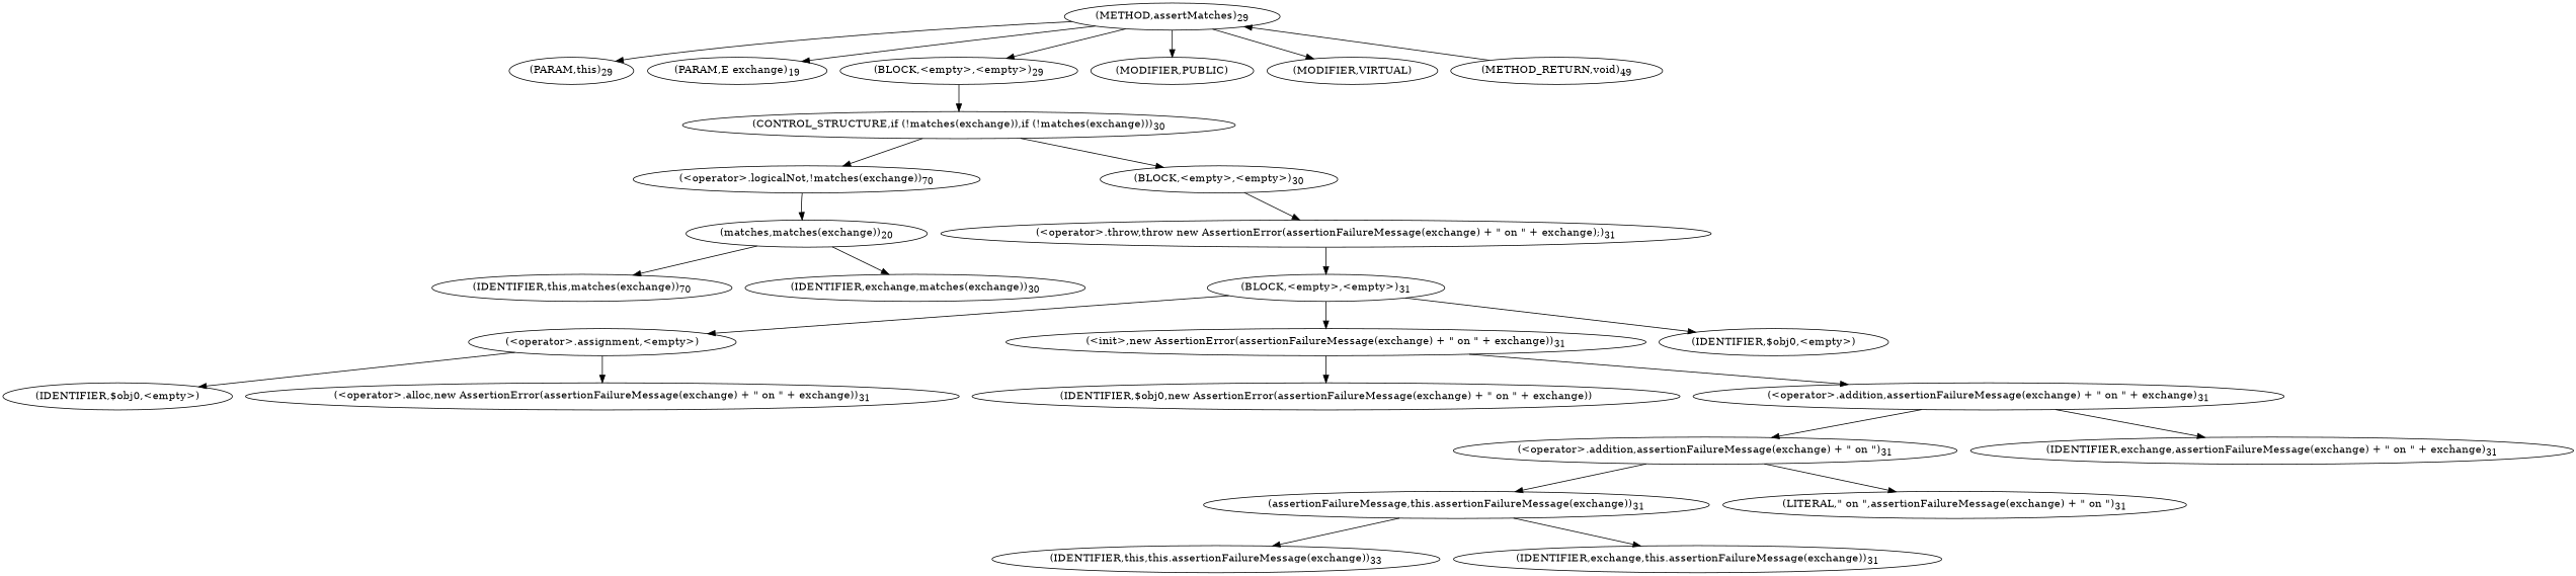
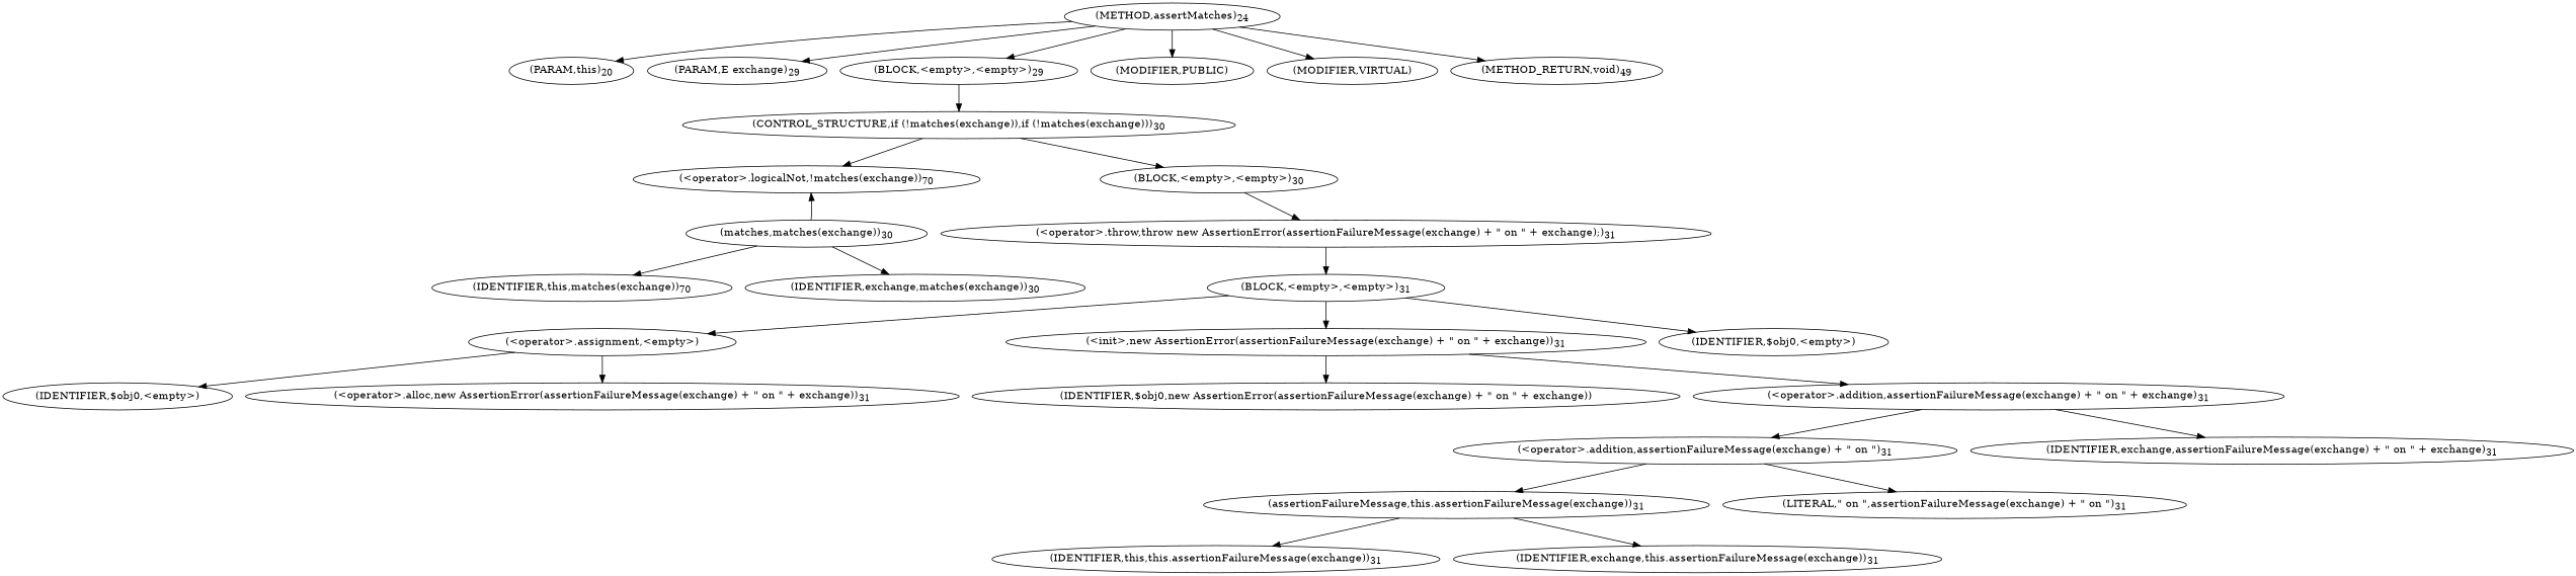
  digraph {
-   n1 [label=<(METHOD,assertMatches)<SUB>29</SUB>>]
-   n2 [label=<(PARAM,this)<SUB>29</SUB>>]
-   n3 [label=<(PARAM,E exchange)<SUB>19</SUB>>]
+   n1 [label=<(METHOD,assertMatches)<SUB>24</SUB>>]
+   n2 [label=<(PARAM,this)<SUB>20</SUB>>]
+   n3 [label=<(PARAM,E exchange)<SUB>29</SUB>>]
    n4 [label=<(BLOCK,&lt;empty&gt;,&lt;empty&gt;)<SUB>29</SUB>>]
    n5 [label=<(MODIFIER,PUBLIC)>]
    n6 [label=<(MODIFIER,VIRTUAL)>]
    n7 [label=<(METHOD_RETURN,void)<SUB>49</SUB>>]
    n8 [label=<(CONTROL_STRUCTURE,if (!matches(exchange)),if (!matches(exchange)))<SUB>30</SUB>>]
    n9 [label=<(&lt;operator&gt;.logicalNot,!matches(exchange))<SUB>70</SUB>>]
    n10 [label=<(BLOCK,&lt;empty&gt;,&lt;empty&gt;)<SUB>30</SUB>>]
-   n11 [label=<(matches,matches(exchange))<SUB>20</SUB>>]
+   n11 [label=<(matches,matches(exchange))<SUB>30</SUB>>]
    n12 [label=<(&lt;operator&gt;.throw,throw new AssertionError(assertionFailureMessage(exchange) + &quot; on &quot; + exchange);)<SUB>31</SUB>>]
    n13 [label=<(IDENTIFIER,this,matches(exchange))<SUB>70</SUB>>]
    n14 [label=<(IDENTIFIER,exchange,matches(exchange))<SUB>30</SUB>>]
    n15 [label=<(BLOCK,&lt;empty&gt;,&lt;empty&gt;)<SUB>31</SUB>>]
    n16 [label=<(&lt;operator&gt;.assignment,&lt;empty&gt;)>]
    n17 [label=<(&lt;init&gt;,new AssertionError(assertionFailureMessage(exchange) + &quot; on &quot; + exchange))<SUB>31</SUB>>]
    n18 [label=<(IDENTIFIER,$obj0,&lt;empty&gt;)>]
    n19 [label=<(IDENTIFIER,$obj0,&lt;empty&gt;)>]
    n20 [label=<(&lt;operator&gt;.alloc,new AssertionError(assertionFailureMessage(exchange) + &quot; on &quot; + exchange))<SUB>31</SUB>>]
    n21 [label=<(IDENTIFIER,$obj0,new AssertionError(assertionFailureMessage(exchange) + &quot; on &quot; + exchange))>]
    n22 [label=<(&lt;operator&gt;.addition,assertionFailureMessage(exchange) + &quot; on &quot; + exchange)<SUB>31</SUB>>]
    n23 [label=<(&lt;operator&gt;.addition,assertionFailureMessage(exchange) + &quot; on &quot;)<SUB>31</SUB>>]
    n24 [label=<(IDENTIFIER,exchange,assertionFailureMessage(exchange) + &quot; on &quot; + exchange)<SUB>31</SUB>>]
    n25 [label=<(assertionFailureMessage,this.assertionFailureMessage(exchange))<SUB>31</SUB>>]
    n26 [label=<(LITERAL,&quot; on &quot;,assertionFailureMessage(exchange) + &quot; on &quot;)<SUB>31</SUB>>]
-   n27 [label=<(IDENTIFIER,this,this.assertionFailureMessage(exchange))<SUB>33</SUB>>]
+   n27 [label=<(IDENTIFIER,this,this.assertionFailureMessage(exchange))<SUB>31</SUB>>]
    n28 [label=<(IDENTIFIER,exchange,this.assertionFailureMessage(exchange))<SUB>31</SUB>>]
    n1 -> n2
    n1 -> n3
    n1 -> n4
    n1 -> n5
    n1 -> n6
-   n7 -> n1
+   n1 -> n7
    n4 -> n8
    n8 -> n9
    n8 -> n10
-   n9 -> n11
+   n11 -> n9
    n10 -> n12
    n11 -> n13
    n11 -> n14
    n12 -> n15
    n15 -> n16
    n15 -> n17
    n15 -> n18
    n16 -> n19
    n16 -> n20
    n17 -> n21
    n17 -> n22
    n22 -> n23
    n22 -> n24
    n23 -> n25
    n23 -> n26
    n25 -> n27
    n25 -> n28
  }
